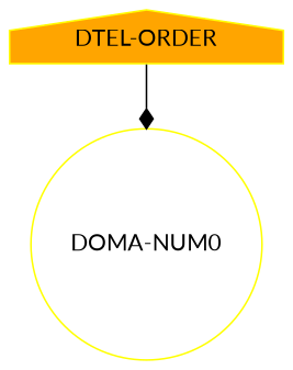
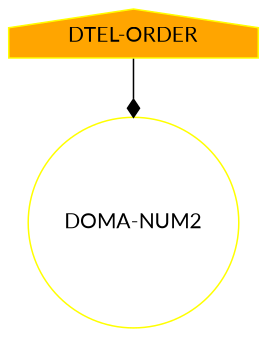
  digraph {
    fontname=Lato
    node [color=yellow style=filled fontname=Lato]
    "DTEL-ORDER" [shape=house fillcolor=orange]
-   "DOMA-NUM2" [shape=circle fillcolor=white label="DOMA-NUM0"]
+   "DOMA-NUM2" [shape=circle fillcolor=white]
    "DTEL-ORDER" -> "DOMA-NUM2" [arrowhead=diamond fontname=Lato]
  }
